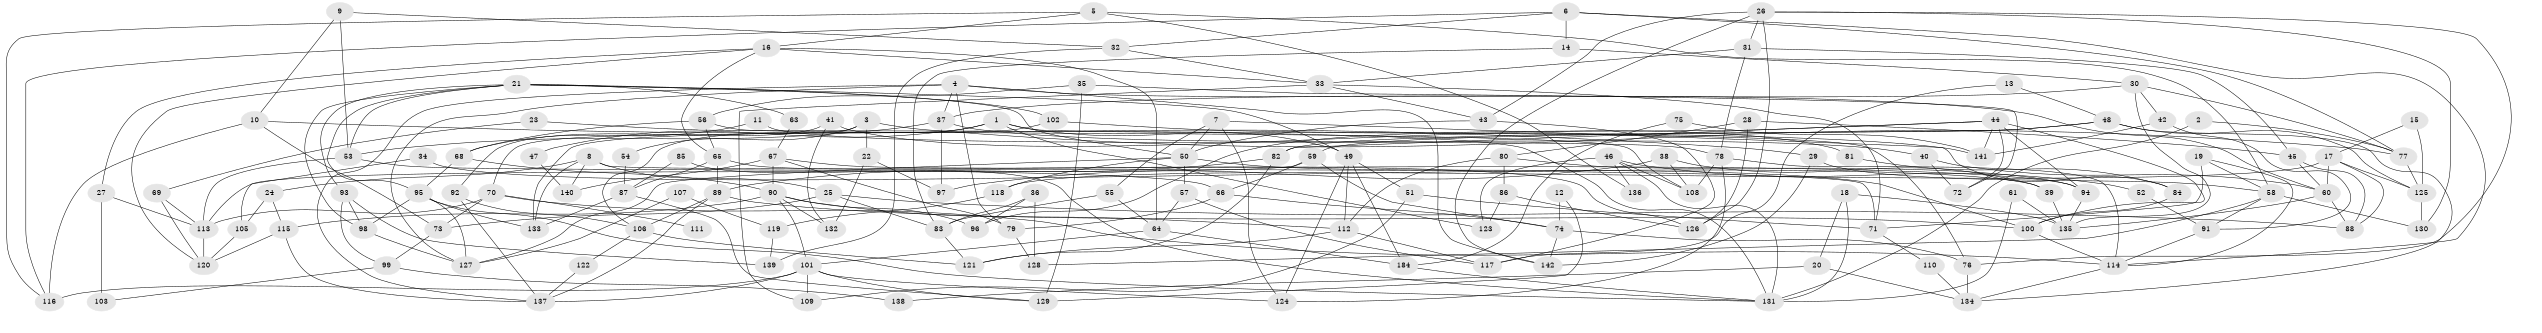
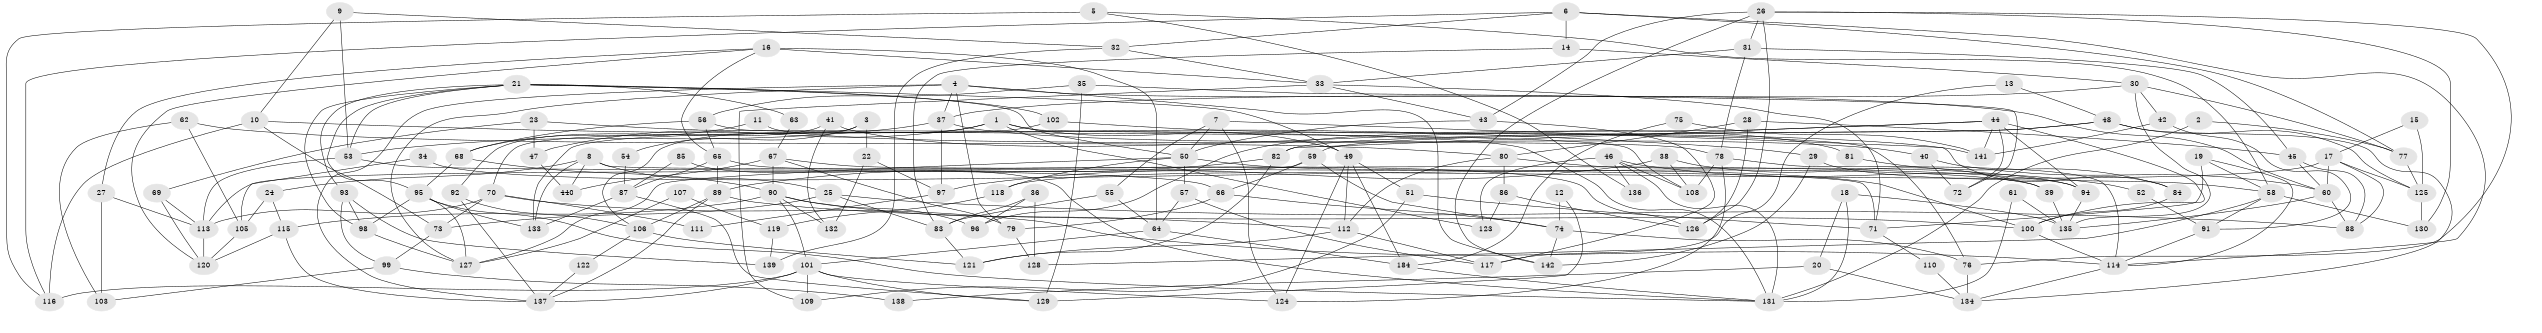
  graph {
    node [color=gray90 style=filled]
    1
    47
    49
    76
    106
    123
-   140
+   140 [label=440]
    124
    51
    n10 [label=184]
    112
    134
    121
    122
    2
    77
    131
    125
    3
    22
    54
    70
    97
    132
    87
    114
    73
    113
    111
    4
    37
    60
    79
    127
    137
    142
    53
    40
    88
    135
    128
    5
    16
    58
    116
    136
    27
    33
    64
    65
    120
    130
    91
    6
    14
    32
    30
    83
    139
    7
    50
    55
    84
    118
    100
    57
    8
    24
    25
    71
    133
    105
    115
    110
    9
    10
    29
    66
    99
    11
    68
    78
    95
    90
    108
    12
    74
    129
    13
    48
    117
    82
    59
    42
    15
    17
    103
    43
    109
    101
    126
    89
    119
    18
    20
    138
    19
    21
    63
    93
    98
    102
    67
    141
    23
    69
    26
    31
    45
    28
    80
    94
    86
    34
    39
    35
    56
    72
    36
    96
    38
    41
    81
    92
    44
    46
    52
    61
+   62
    75
    85
    107
    1 -- 47
    1 -- 49
    1 -- 76
    1 -- 106
    1 -- 123
    47 -- 140
    49 -- 124
    49 -- 51
    49 -- n10
    49 -- 112
    76 -- 134
    106 -- 121
    106 -- 122
    51 -- 71
    51 -- 109
    n10 -- 131
    112 -- 121
    112 -- 117
    122 -- 137
    2 -- 77
    2 -- 131
    77 -- 125
    125 -- 130
-   3 -- 77
    3 -- 22
    3 -- 54
    3 -- 70
    22 -- 97
    22 -- 132
    54 -- 87
    70 -- 114
    70 -- 73
    70 -- 113
    70 -- 111
+   97 -- 111
    87 -- 133
    87 -- 129
    114 -- 134
    73 -- 99
    113 -- 120
    4 -- 37
    4 -- 60
    4 -- 79
    4 -- 127
    4 -- 137
    4 -- 142
    37 -- 97
    37 -- 53
    37 -- 40
    60 -- 88
    60 -- 135
    79 -- 128
    53 -- 113
    53 -- 66
    40 -- 60
    40 -- 72
-   5 -- 16
    5 -- 58
    5 -- 116
    5 -- 136
    16 -- 27
    16 -- 33
    16 -- 64
    16 -- 65
    16 -- 120
    58 -- 128
    58 -- 130
    58 -- 91
    27 -- 113
    27 -- 103
    33 -- 71
    33 -- 43
    33 -- 109
    64 -- n10
    64 -- 101
    65 -- 87
    65 -- 126
    65 -- 89
    91 -- 114
    6 -- 77
    6 -- 114
    6 -- 116
    6 -- 14
    6 -- 32
    14 -- 30
    14 -- 83
    32 -- 33
    32 -- 139
    30 -- 77
    30 -- 37
    30 -- 135
    30 -- 42
    83 -- 121
    7 -- 124
    7 -- 50
    7 -- 55
    7 -- 84
    50 -- 127
    50 -- 118
    50 -- 100
    50 -- 57
    55 -- 64
    55 -- 83
    84 -- 100
    118 -- 119
    100 -- 114
    57 -- 64
    57 -- 117
    8 -- 140
    8 -- 24
    8 -- 25
    8 -- 71
    8 -- 133
    24 -- 105
    24 -- 115
    25 -- 73
    25 -- 88
    25 -- 83
    71 -- 110
    105 -- 120
    115 -- 137
    115 -- 120
    110 -- 134
    9 -- 53
    9 -- 32
    9 -- 10
    10 -- 73
    10 -- 116
    10 -- 29
    29 -- 142
    29 -- 58
    66 -- 79
    66 -- 74
    99 -- 103
    99 -- 138
    11 -- 68
    11 -- 78
    68 -- 95
    68 -- 90
    78 -- 124
    78 -- 114
    78 -- 108
    95 -- 131
    95 -- 127
    95 -- 133
    95 -- 98
    90 -- 112
    90 -- 132
    90 -- 115
    90 -- 101
    90 -- 96
    12 -- 74
    12 -- 129
    74 -- 76
    74 -- 142
    13 -- 48
    13 -- 117
    48 -- 134
    48 -- 125
    48 -- 82
    48 -- 59
    82 -- 121
    82 -- 89
    59 -- 113
    59 -- 66
    59 -- 74
    42 -- 91
    42 -- 141
    15 -- 125
    15 -- 17
    17 -- 125
    17 -- 60
    17 -- 88
    17 -- 118
    43 -- 50
    43 -- 117
    101 -- 124
    101 -- 137
    101 -- 116
    101 -- 129
    101 -- 109
    89 -- 106
    89 -- 137
    89 -- 100
    119 -- 139
    18 -- 131
    18 -- 135
    18 -- 20
    20 -- 134
    20 -- 138
    19 -- 114
    19 -- 58
    19 -- 71
    21 -- 49
    21 -- 53
    21 -- 50
    21 -- 95
    21 -- 63
    21 -- 93
    21 -- 98
    21 -- 102
    63 -- 67
    93 -- 139
    93 -- 99
    93 -- 98
    98 -- 127
    102 -- 133
    102 -- 141
    67 -- 140
    67 -- 79
    67 -- 90
    67 -- 94
+   23 -- 47
    23 -- 131
    23 -- 69
    69 -- 113
    69 -- 120
    26 -- 76
    26 -- 142
    26 -- 130
    26 -- 43
    26 -- 126
    26 -- 31
    31 -- 33
    31 -- 78
    31 -- 45
    45 -- 60
    45 -- 88
    28 -- 126
    28 -- 45
    28 -- 80
    80 -- 112
    80 -- 94
    80 -- 86
    94 -- 135
    86 -- 123
    86 -- 126
    34 -- 105
    34 -- 39
    39 -- 135
    35 -- 129
    35 -- 56
    35 -- 72
    56 -- 65
    56 -- 68
    56 -- 108
    36 -- 128
    36 -- 83
    36 -- 96
    38 -- 97
    38 -- 108
    38 -- 39
    41 -- 132
    41 -- 81
    41 -- 92
    81 -- 84
    92 -- 106
    92 -- 137
    44 -- 100
    44 -- 82
    44 -- 141
    44 -- 94
    44 -- 72
    44 -- 96
    46 -- 123
    46 -- 131
    46 -- 136
    46 -- 108
    46 -- 52
    52 -- 91
    61 -- 131
    61 -- 135
+   62 -- 105
+   62 -- 103
+   62 -- 80
    75 -- n10
    75 -- 141
    85 -- 131
    85 -- 87
    107 -- 127
    107 -- 119
  }
